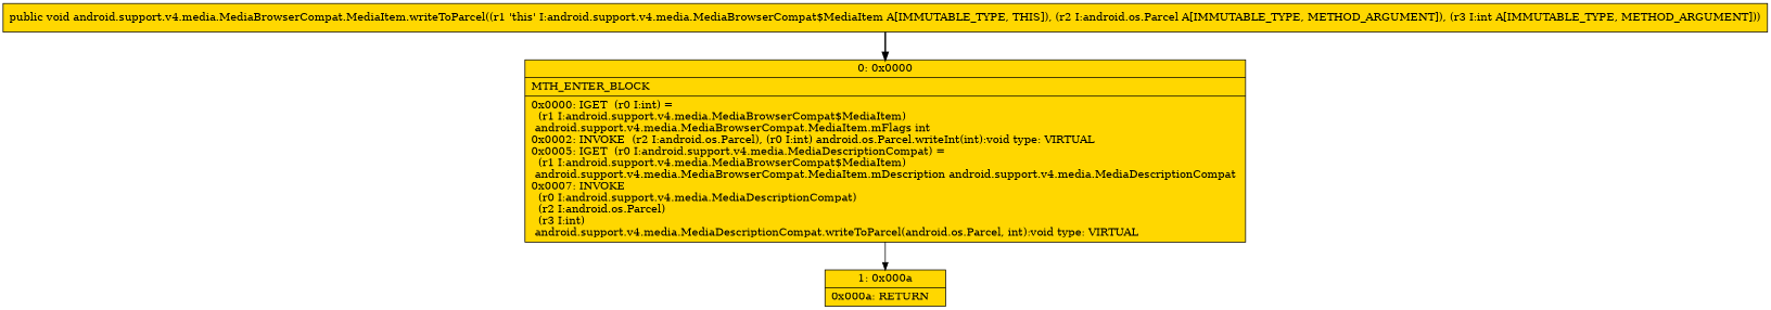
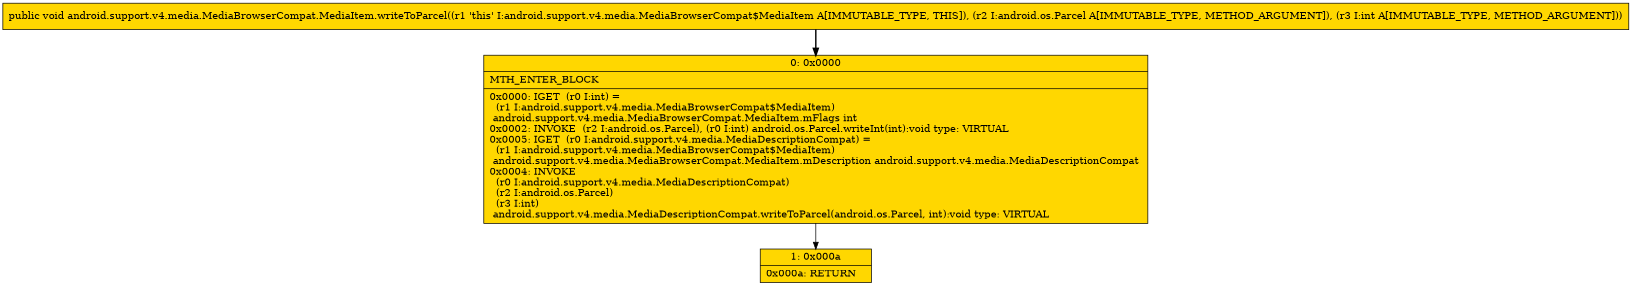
  digraph {
    node [shape=record style=filled fillcolor=gold]
-   n1 [label="{0\:\ 0x0000|MTH_ENTER_BLOCK\l|0x0000: IGET  (r0 I:int) = \l  (r1 I:android.support.v4.media.MediaBrowserCompat$MediaItem)\l android.support.v4.media.MediaBrowserCompat.MediaItem.mFlags int \l0x0002: INVOKE  (r2 I:android.os.Parcel), (r0 I:int) android.os.Parcel.writeInt(int):void type: VIRTUAL \l0x0005: IGET  (r0 I:android.support.v4.media.MediaDescriptionCompat) = \l  (r1 I:android.support.v4.media.MediaBrowserCompat$MediaItem)\l android.support.v4.media.MediaBrowserCompat.MediaItem.mDescription android.support.v4.media.MediaDescriptionCompat \l0x0007: INVOKE  \l  (r0 I:android.support.v4.media.MediaDescriptionCompat)\l  (r2 I:android.os.Parcel)\l  (r3 I:int)\l android.support.v4.media.MediaDescriptionCompat.writeToParcel(android.os.Parcel, int):void type: VIRTUAL \l}"]
+   n1 [label="{0\:\ 0x0000|MTH_ENTER_BLOCK\l|0x0000: IGET  (r0 I:int) = \l  (r1 I:android.support.v4.media.MediaBrowserCompat$MediaItem)\l android.support.v4.media.MediaBrowserCompat.MediaItem.mFlags int \l0x0002: INVOKE  (r2 I:android.os.Parcel), (r0 I:int) android.os.Parcel.writeInt(int):void type: VIRTUAL \l0x0005: IGET  (r0 I:android.support.v4.media.MediaDescriptionCompat) = \l  (r1 I:android.support.v4.media.MediaBrowserCompat$MediaItem)\l android.support.v4.media.MediaBrowserCompat.MediaItem.mDescription android.support.v4.media.MediaDescriptionCompat \l0x0004: INVOKE  \l  (r0 I:android.support.v4.media.MediaDescriptionCompat)\l  (r2 I:android.os.Parcel)\l  (r3 I:int)\l android.support.v4.media.MediaDescriptionCompat.writeToParcel(android.os.Parcel, int):void type: VIRTUAL \l}"]
    n2 [label="{1\:\ 0x000a|0x000a: RETURN   \l}"]
    n3 [label="{public void android.support.v4.media.MediaBrowserCompat.MediaItem.writeToParcel((r1 'this' I:android.support.v4.media.MediaBrowserCompat$MediaItem A[IMMUTABLE_TYPE, THIS]), (r2 I:android.os.Parcel A[IMMUTABLE_TYPE, METHOD_ARGUMENT]), (r3 I:int A[IMMUTABLE_TYPE, METHOD_ARGUMENT])) }"]
    n1 -> n2 [style=solid]
    n3 -> n1 [style=bold]
  }
